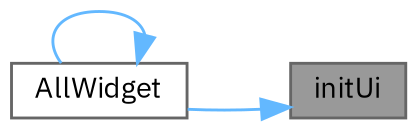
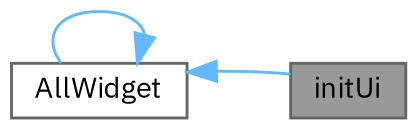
  digraph {
    rankdir=RL
    fontname="IBM Plex Sans"
    node [fontname="IBM Plex Sans" fontsize=10 shape=box style=filled]
    edge [color=steelblue1 dir=back fontname="IBM Plex Sans" fontsize=10 labelfontname=Helvetica labelfontsize=10 style=solid]
    n1 [color=gray40 fillcolor=grey60 fontcolor=black height=0.2 label=initUi width=0.4]
    n2 [color=grey40 fillcolor=white height=0.2 label=AllWidget width=0.4]
-   n1 -> n2
+   n2 -> n1
    n2 -> n2
  }
